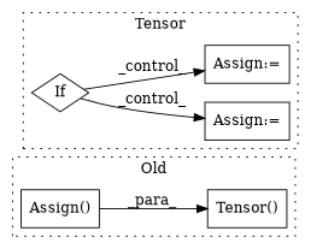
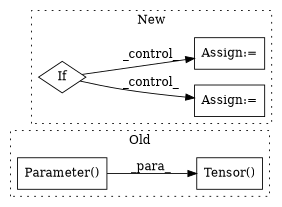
  digraph {
    rankdir=LR
    node [a=75 l=3 shape=box]
    n1 [l="10,1" label="Tensor()" s="2406,2425"]
-   n2 [l="13,1" label="Assign()" s="2393,2426"]
+   n2 [l="13,1" label="Parameter()" s="2393,2426"]
    n3 [a=96 l="3,15" label=If s="3245,3293" shape=diamond]
    n4 [a=68 label="Assign:=" s=3482]
    n5 [a=68 label="Assign:=" s=3681]
    subgraph cluster_1 {
      label=Old
      style=dotted
      n1
      n2
    }
    subgraph cluster_2 {
-     label=Tensor
+     label=New
      style=dotted
      n3
      n4
      n5
    }
    n2 -> n1 [label=_para_]
    n3 -> n4 [label=_control_]
    n3 -> n5 [label=_control_]
  }
